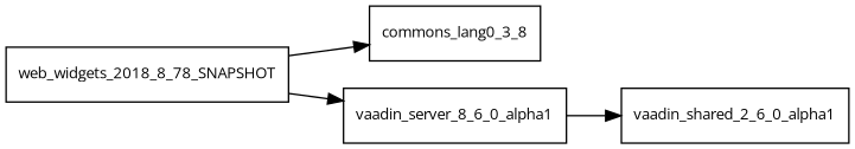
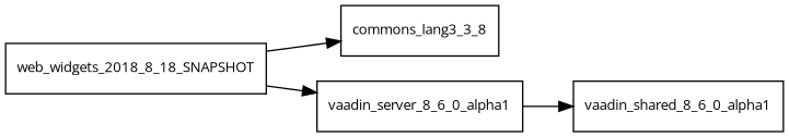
  digraph {
    fontname="Open Sans"
    rankdir=LR
    node [fontname="Open Sans" fontsize=10.0 shape=box]
    edge [fontname="Open Sans"]
-   web_widgets_2018_8_18_SNAPSHOT [label=web_widgets_2018_8_78_SNAPSHOT]
-   commons_lang3_3_8 [label=commons_lang0_3_8]
+   web_widgets_2018_8_18_SNAPSHOT
+   commons_lang3_3_8
    vaadin_server_8_6_0_alpha1
-   vaadin_shared_8_6_0_alpha1 [label=vaadin_shared_2_6_0_alpha1]
+   vaadin_shared_8_6_0_alpha1
    web_widgets_2018_8_18_SNAPSHOT -> commons_lang3_3_8
    web_widgets_2018_8_18_SNAPSHOT -> vaadin_server_8_6_0_alpha1
    vaadin_server_8_6_0_alpha1 -> vaadin_shared_8_6_0_alpha1
  }
